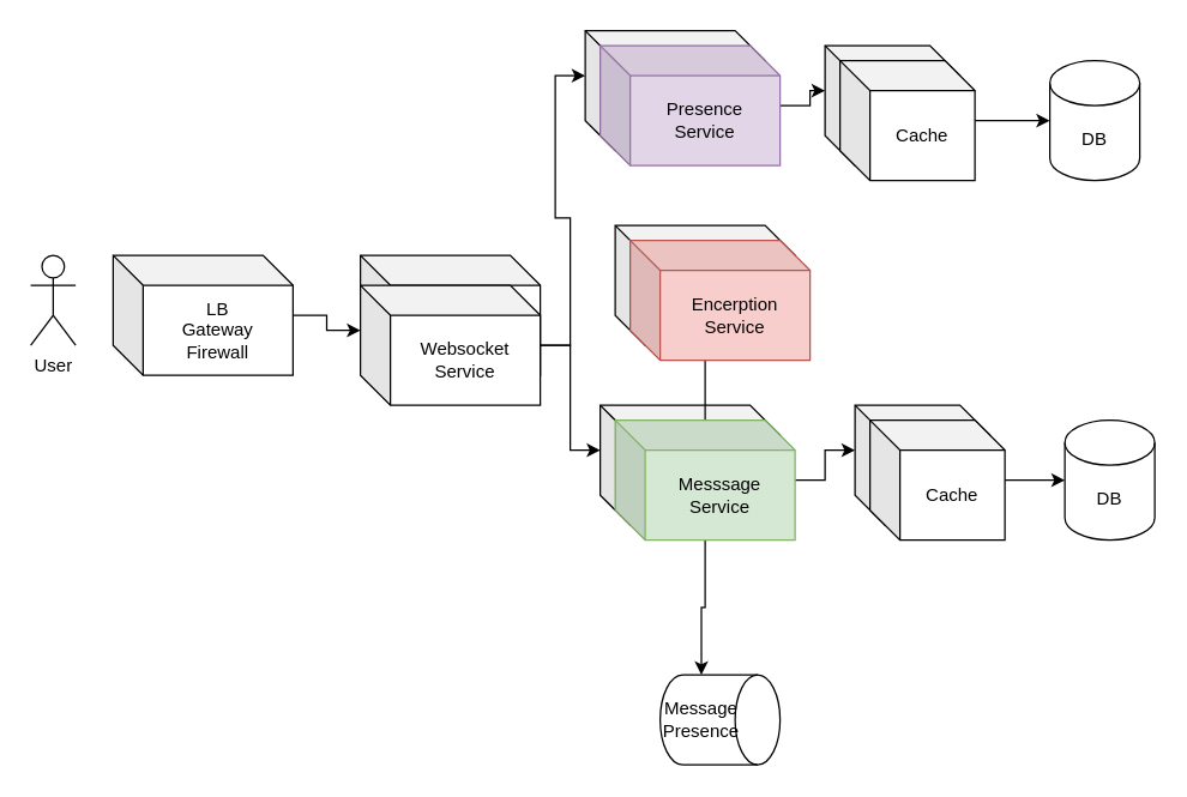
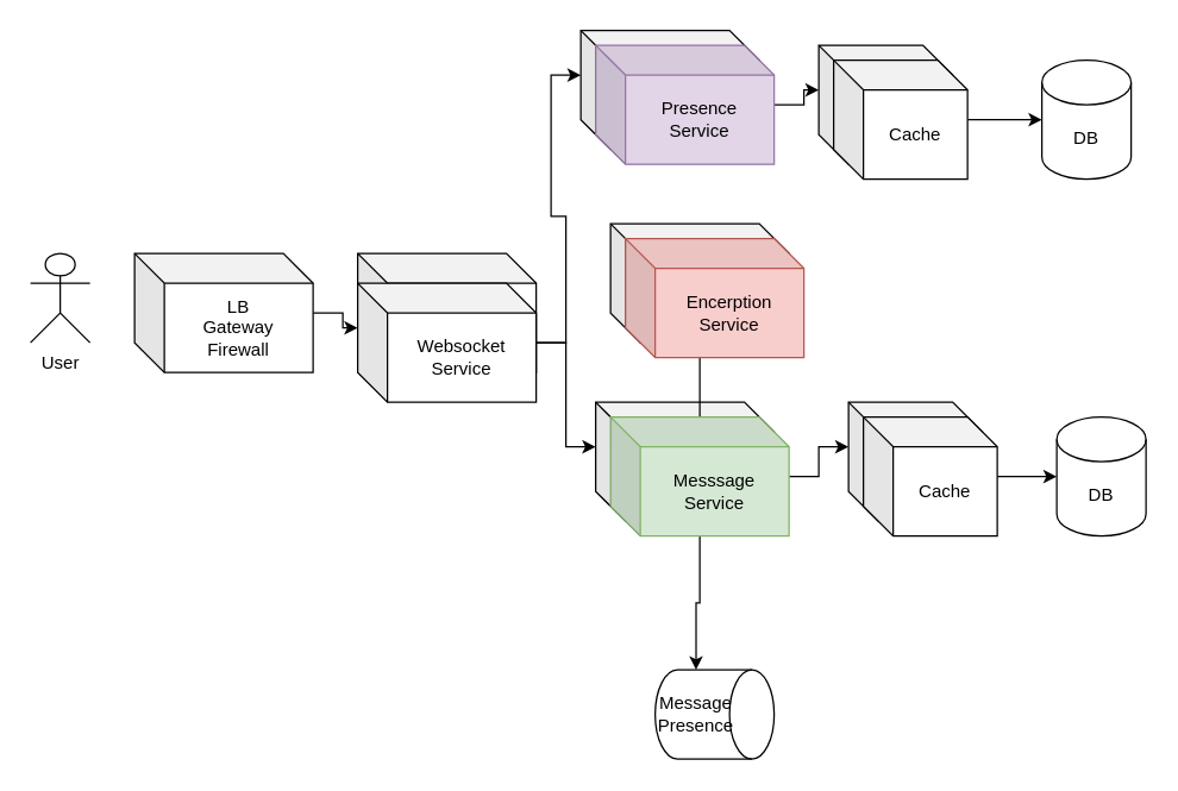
  <mxCell id="0" />
  <mxCell id="1" parent="0" />
- <mxCell id="2" value="User" style="shape=umlActor;verticalLabelPosition=bottom;verticalAlign=top;html=1;outlineConnect=0;" parent="1" vertex="1"><mxGeometry x="20" y="170" width="30" height="60" as="geometry" /></mxCell>
+ <mxCell id="2" value="User" style="shape=umlActor;verticalLabelPosition=bottom;verticalAlign=top;html=1;outlineConnect=0;" parent="1" vertex="1"><mxGeometry x="20" y="170" width="40" height="60" as="geometry" /></mxCell>
  <mxCell id="3" style="edgeStyle=orthogonalEdgeStyle;rounded=0;orthogonalLoop=1;jettySize=auto;html=1;entryX=0;entryY=0;entryDx=0;entryDy=30;entryPerimeter=0;" parent="1" source="4" target="9" edge="1"><mxGeometry relative="1" as="geometry" /></mxCell>
- <mxCell id="4" value="LB&lt;br&gt;Gateway&lt;br&gt;Firewall" style="shape=cube;whiteSpace=wrap;html=1;boundedLbl=1;backgroundOutline=1;darkOpacity=0.05;darkOpacity2=0.1;" parent="1" vertex="1"><mxGeometry x="75" y="170" width="120" height="80" as="geometry" /></mxCell>
+ <mxCell id="4" value="LB&lt;br&gt;Gateway&lt;br&gt;Firewall" style="shape=cube;whiteSpace=wrap;html=1;boundedLbl=1;backgroundOutline=1;darkOpacity=0.05;darkOpacity2=0.1;" parent="1" vertex="1"><mxGeometry x="90" y="170" width="120" height="80" as="geometry" /></mxCell>
  <mxCell id="5" value="Websocket&lt;br&gt;Service" style="shape=cube;whiteSpace=wrap;html=1;boundedLbl=1;backgroundOutline=1;darkOpacity=0.05;darkOpacity2=0.1;" parent="1" vertex="1"><mxGeometry x="240" y="170" width="120" height="80" as="geometry" /></mxCell>
  <mxCell id="6" value="Cache" style="shape=cube;whiteSpace=wrap;html=1;boundedLbl=1;backgroundOutline=1;darkOpacity=0.05;darkOpacity2=0.1;" parent="1" vertex="1"><mxGeometry x="550" y="30" width="90" height="80" as="geometry" /></mxCell>
  <mxCell id="7" style="edgeStyle=orthogonalEdgeStyle;rounded=0;orthogonalLoop=1;jettySize=auto;html=1;entryX=0;entryY=0;entryDx=0;entryDy=30;entryPerimeter=0;" parent="1" source="9" target="10" edge="1"><mxGeometry relative="1" as="geometry" /></mxCell>
  <mxCell id="8" style="edgeStyle=orthogonalEdgeStyle;rounded=0;orthogonalLoop=1;jettySize=auto;html=1;entryX=0;entryY=0;entryDx=0;entryDy=30;entryPerimeter=0;" parent="1" source="9" target="13" edge="1"><mxGeometry relative="1" as="geometry" /></mxCell>
  <mxCell id="9" value="Websocket&lt;br&gt;Service" style="shape=cube;whiteSpace=wrap;html=1;boundedLbl=1;backgroundOutline=1;darkOpacity=0.05;darkOpacity2=0.1;" parent="1" vertex="1"><mxGeometry x="240" y="190" width="120" height="80" as="geometry" /></mxCell>
  <mxCell id="10" value="Presence&lt;br&gt;Service" style="shape=cube;whiteSpace=wrap;html=1;boundedLbl=1;backgroundOutline=1;darkOpacity=0.05;darkOpacity2=0.1;" parent="1" vertex="1"><mxGeometry x="390" y="20" width="120" height="80" as="geometry" /></mxCell>
  <mxCell id="11" style="edgeStyle=orthogonalEdgeStyle;rounded=0;orthogonalLoop=1;jettySize=auto;html=1;entryX=0;entryY=0;entryDx=0;entryDy=30;entryPerimeter=0;" parent="1" source="12" target="6" edge="1"><mxGeometry relative="1" as="geometry" /></mxCell>
  <mxCell id="12" value="Presence&lt;br&gt;Service" style="shape=cube;whiteSpace=wrap;html=1;boundedLbl=1;backgroundOutline=1;darkOpacity=0.05;darkOpacity2=0.1;fillColor=#e1d5e7;strokeColor=#9673a6;" parent="1" vertex="1"><mxGeometry x="400" y="30" width="120" height="80" as="geometry" /></mxCell>
  <mxCell id="13" value="Messsage&lt;br&gt;Service" style="shape=cube;whiteSpace=wrap;html=1;boundedLbl=1;backgroundOutline=1;darkOpacity=0.05;darkOpacity2=0.1;" parent="1" vertex="1"><mxGeometry x="400" y="270" width="120" height="80" as="geometry" /></mxCell>
  <mxCell id="14" style="edgeStyle=orthogonalEdgeStyle;rounded=0;orthogonalLoop=1;jettySize=auto;html=1;entryX=0;entryY=0;entryDx=0;entryDy=52.5;entryPerimeter=0;" parent="1" source="17" target="18" edge="1"><mxGeometry relative="1" as="geometry" /></mxCell>
  <mxCell id="15" style="edgeStyle=orthogonalEdgeStyle;rounded=0;orthogonalLoop=1;jettySize=auto;html=1;entryX=0;entryY=0;entryDx=0;entryDy=30;entryPerimeter=0;" parent="1" source="17" target="19" edge="1"><mxGeometry relative="1" as="geometry" /></mxCell>
  <mxCell id="16" style="edgeStyle=orthogonalEdgeStyle;rounded=0;orthogonalLoop=1;jettySize=auto;html=1;entryX=0.5;entryY=1.013;entryDx=0;entryDy=0;entryPerimeter=0;" parent="1" source="17" target="26" edge="1"><mxGeometry relative="1" as="geometry" /></mxCell>
  <mxCell id="17" value="Messsage&lt;br&gt;Service" style="shape=cube;whiteSpace=wrap;html=1;boundedLbl=1;backgroundOutline=1;darkOpacity=0.05;darkOpacity2=0.1;fillColor=#d5e8d4;strokeColor=#82b366;" parent="1" vertex="1"><mxGeometry x="410" y="280" width="120" height="80" as="geometry" /></mxCell>
  <mxCell id="18" value="Message&lt;br&gt;Presence" style="shape=cylinder3;whiteSpace=wrap;html=1;boundedLbl=1;backgroundOutline=1;size=15;direction=south;" parent="1" vertex="1"><mxGeometry x="440" y="450" width="80" height="60" as="geometry" /></mxCell>
  <mxCell id="19" value="Cache" style="shape=cube;whiteSpace=wrap;html=1;boundedLbl=1;backgroundOutline=1;darkOpacity=0.05;darkOpacity2=0.1;" parent="1" vertex="1"><mxGeometry x="570" y="270" width="90" height="80" as="geometry" /></mxCell>
  <mxCell id="20" style="edgeStyle=orthogonalEdgeStyle;rounded=0;orthogonalLoop=1;jettySize=auto;html=1;entryX=0;entryY=0.5;entryDx=0;entryDy=0;entryPerimeter=0;" parent="1" source="21" target="25" edge="1"><mxGeometry relative="1" as="geometry" /></mxCell>
  <mxCell id="21" value="Cache" style="shape=cube;whiteSpace=wrap;html=1;boundedLbl=1;backgroundOutline=1;darkOpacity=0.05;darkOpacity2=0.1;" parent="1" vertex="1"><mxGeometry x="580" y="280" width="90" height="80" as="geometry" /></mxCell>
  <mxCell id="22" style="edgeStyle=orthogonalEdgeStyle;rounded=0;orthogonalLoop=1;jettySize=auto;html=1;entryX=0;entryY=0.5;entryDx=0;entryDy=0;entryPerimeter=0;" parent="1" source="23" target="24" edge="1"><mxGeometry relative="1" as="geometry" /></mxCell>
  <mxCell id="23" value="Cache" style="shape=cube;whiteSpace=wrap;html=1;boundedLbl=1;backgroundOutline=1;darkOpacity=0.05;darkOpacity2=0.1;" parent="1" vertex="1"><mxGeometry x="560" y="40" width="90" height="80" as="geometry" /></mxCell>
  <mxCell id="24" value="DB" style="shape=cylinder3;whiteSpace=wrap;html=1;boundedLbl=1;backgroundOutline=1;size=15;" parent="1" vertex="1"><mxGeometry x="700" y="40" width="60" height="80" as="geometry" /></mxCell>
  <mxCell id="25" value="DB" style="shape=cylinder3;whiteSpace=wrap;html=1;boundedLbl=1;backgroundOutline=1;size=15;" parent="1" vertex="1"><mxGeometry x="710" y="280" width="60" height="80" as="geometry" /></mxCell>
  <mxCell id="26" value="Encerption&lt;br&gt;Service" style="shape=cube;whiteSpace=wrap;html=1;boundedLbl=1;backgroundOutline=1;darkOpacity=0.05;darkOpacity2=0.1;" parent="1" vertex="1"><mxGeometry x="410" y="150" width="120" height="80" as="geometry" /></mxCell>
  <mxCell id="27" value="Encerption&lt;br&gt;Service" style="shape=cube;whiteSpace=wrap;html=1;boundedLbl=1;backgroundOutline=1;darkOpacity=0.05;darkOpacity2=0.1;fillColor=#f8cecc;strokeColor=#b85450;" parent="1" vertex="1"><mxGeometry x="420" y="160" width="120" height="80" as="geometry" /></mxCell>
